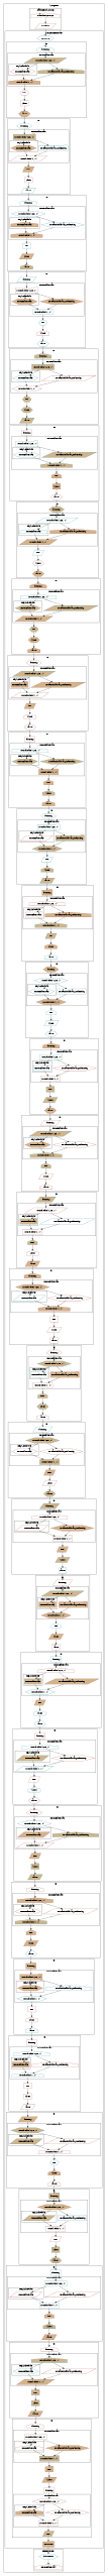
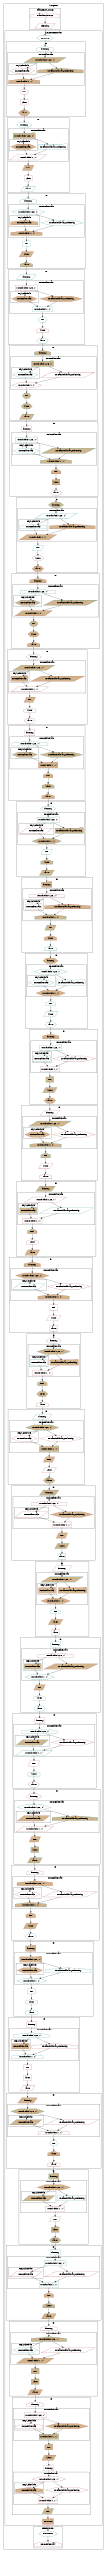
  digraph {
    node [color=brown fillcolor=white shape=parallelogram style=filled]
-   n1 [label=IntoBits]
+   n1 [label=Identity]
    n2 [label=RandomSource shape=house]
    n3 [label=AnonFilter_a3 shape=hexagon]
    n4 [color=teal fillcolor=tan label="roundrobin(128, 1)"]
    n5 [color=teal fillcolor=tan label=streamit_library_Identity shape=house]
    n6 [fillcolor=tan label="roundrobin(1, 1)" shape=house]
    n7 [color=teal label=dummy shape=house]
    n8 [fillcolor=tan label=rawL shape=hexagon]
    n9 [label=Xor shape=hexagon]
    n10 [label=Sbox shape=folder]
    n11 [fillcolor=tan label=AnonFilter_a3 shape=hexagon]
    n12 [color=teal fillcolor=tan label="roundrobin(128, 1)" shape=folder]
    n13 [color=teal label=streamit_library_Identity shape=folder]
    n14 [label="roundrobin(1, 1)"]
    n15 [color=teal label=dummy shape=hexagon]
    n16 [color=teal label=rawL]
    n17 [fillcolor=tan label=Xor]
    n18 [label=Sbox shape=folder]
    n19 [fillcolor=tan label=AnonFilter_a3 shape=house]
    n20 [color=teal label="roundrobin(128, 1)" shape=hexagon]
    n21 [color=teal label=streamit_library_Identity shape=hexagon]
    n22 [fillcolor=tan label="roundrobin(1, 1)" shape=house]
    n23 [color=teal label=dummy shape=house]
    n24 [color=teal fillcolor=tan label=rawL shape=house]
    n25 [color=teal label=Xor shape=folder]
    n26 [fillcolor=tan label=Sbox]
    n27 [fillcolor=tan label=AnonFilter_a3 shape=hexagon]
    n28 [label="roundrobin(128, 1)" shape=folder]
    n29 [fillcolor=tan label=streamit_library_Identity shape=hexagon]
    n30 [color=teal label="roundrobin(1, 1)" shape=folder]
    n31 [color=teal label=dummy]
    n32 [color=teal label=rawL shape=hexagon]
    n33 [color=teal label=Xor shape=hexagon]
    n34 [label=Sbox shape=house]
    n35 [color=teal label=AnonFilter_a3 shape=hexagon]
    n36 [color=teal fillcolor=tan label="roundrobin(128, 1)" shape=folder]
    n37 [label=streamit_library_Identity]
    n38 [label="roundrobin(1, 1)" shape=hexagon]
    n39 [color=teal fillcolor=tan label=dummy shape=house]
    n40 [color=teal fillcolor=tan label=rawL]
    n41 [color=teal fillcolor=tan label=Xor shape=hexagon]
    n42 [color=teal fillcolor=tan label=Sbox shape=hexagon]
    n43 [color=teal label=AnonFilter_a3 shape=hexagon]
    n44 [color=teal label="roundrobin(128, 1)" shape=folder]
    n45 [color=teal fillcolor=tan label=streamit_library_Identity]
    n46 [color=teal fillcolor=tan label="roundrobin(1, 1)" shape=house]
    n47 [label=dummy shape=folder]
    n48 [label=rawL shape=hexagon]
    n49 [fillcolor=tan label=Xor shape=house]
    n50 [fillcolor=tan label=Sbox shape=folder]
    n51 [color=teal label=AnonFilter_a3 shape=house]
    n52 [color=teal label="roundrobin(128, 1)"]
    n53 [fillcolor=tan label=streamit_library_Identity shape=house]
    n54 [fillcolor=tan label="roundrobin(1, 1)"]
    n55 [color=teal fillcolor=tan label=dummy shape=hexagon]
    n56 [fillcolor=tan label=rawL shape=hexagon]
    n57 [color=teal label=Xor]
    n58 [label=Sbox shape=hexagon]
    n59 [color=teal fillcolor=tan label=AnonFilter_a3 shape=hexagon]
    n60 [color=teal label="roundrobin(128, 1)" shape=house]
    n61 [color=teal fillcolor=tan label=streamit_library_Identity]
    n62 [fillcolor=tan label="roundrobin(1, 1)"]
    n63 [fillcolor=tan label=dummy shape=house]
    n64 [fillcolor=tan label=rawL shape=house]
    n65 [color=teal fillcolor=tan label=Xor shape=hexagon]
    n66 [fillcolor=tan label=Sbox shape=hexagon]
    n67 [fillcolor=tan label=AnonFilter_a3 shape=folder]
    n68 [color=teal fillcolor=tan label="roundrobin(128, 1)"]
    n69 [fillcolor=tan label=streamit_library_Identity]
    n70 [label="roundrobin(1, 1)"]
    n71 [label=dummy shape=hexagon]
    n72 [label=rawL shape=hexagon]
    n73 [fillcolor=tan label=Xor]
    n74 [label=Sbox shape=house]
    n75 [color=teal fillcolor=tan label=AnonFilter_a3 shape=hexagon]
    n76 [color=teal label="roundrobin(128, 1)" shape=house]
    n77 [color=teal fillcolor=tan label=streamit_library_Identity shape=hexagon]
    n78 [fillcolor=tan label="roundrobin(1, 1)" shape=folder]
    n79 [label=dummy shape=folder]
    n80 [fillcolor=tan label=rawL shape=house]
    n81 [fillcolor=tan label=Xor shape=house]
    n82 [color=teal fillcolor=tan label=Sbox shape=house]
    n83 [label=AnonFilter_a3]
    n84 [color=teal label="roundrobin(128, 1)" shape=folder]
    n85 [color=teal fillcolor=tan label=streamit_library_Identity shape=folder]
    n86 [color=teal fillcolor=tan label="roundrobin(1, 1)" shape=hexagon]
    n87 [color=teal label=dummy shape=hexagon]
    n88 [color=teal fillcolor=tan label=rawL]
    n89 [color=teal label=Xor]
    n90 [color=teal fillcolor=tan label=Sbox shape=house]
    n91 [label=AnonFilter_a3 shape=folder]
    n92 [label="roundrobin(128, 1)" shape=house]
    n93 [fillcolor=tan label=streamit_library_Identity shape=house]
    n94 [color=teal fillcolor=tan label="roundrobin(1, 1)" shape=house]
    n95 [fillcolor=tan label=dummy shape=folder]
    n96 [color=teal label=rawL shape=house]
    n97 [color=teal fillcolor=tan label=Xor]
    n98 [fillcolor=tan label=Sbox shape=house]
    n99 [color=teal label=AnonFilter_a3 shape=hexagon]
    n100 [color=teal label="roundrobin(128, 1)" shape=hexagon]
    n101 [color=teal label=streamit_library_Identity shape=folder]
    n102 [fillcolor=tan label="roundrobin(1, 1)" shape=hexagon]
    n103 [fillcolor=tan label=dummy shape=hexagon]
    n104 [color=teal label=rawL shape=hexagon]
    n105 [color=teal label=Xor shape=house]
    n106 [color=teal label=Sbox]
    n107 [color=teal label=AnonFilter_a3 shape=folder]
    n108 [color=teal label="roundrobin(128, 1)" shape=folder]
    n109 [label=streamit_library_Identity shape=hexagon]
    n110 [label="roundrobin(1, 1)" shape=folder]
    n111 [fillcolor=tan label=dummy shape=house]
    n112 [fillcolor=tan label=rawL shape=hexagon]
    n113 [color=teal fillcolor=tan label=Xor shape=folder]
    n114 [color=teal fillcolor=tan label=Sbox]
    n115 [fillcolor=tan label=AnonFilter_a3 shape=hexagon]
    n116 [color=teal fillcolor=tan label="roundrobin(128, 1)"]
    n117 [label=streamit_library_Identity shape=hexagon]
    n118 [color=teal fillcolor=tan label="roundrobin(1, 1)" shape=house]
    n119 [label=dummy]
    n120 [label=rawL shape=house]
    n121 [color=teal fillcolor=tan label=Xor shape=house]
    n122 [label=Sbox]
    n123 [color=teal fillcolor=tan label=AnonFilter_a3 shape=folder]
    n124 [label="roundrobin(128, 1)"]
    n125 [color=teal label=streamit_library_Identity]
    n126 [label="roundrobin(1, 1)" shape=folder]
    n127 [color=teal fillcolor=tan label=dummy]
    n128 [fillcolor=tan label=rawL]
    n129 [color=teal fillcolor=tan label=Xor shape=house]
    n130 [label=Sbox shape=house]
    n131 [color=teal label=AnonFilter_a3]
    n132 [fillcolor=tan label="roundrobin(128, 1)" shape=hexagon]
    n133 [label=streamit_library_Identity shape=hexagon]
    n134 [fillcolor=tan label="roundrobin(1, 1)" shape=house]
    n135 [fillcolor=tan label=dummy shape=house]
    n136 [label=rawL shape=folder]
    n137 [label=Xor shape=folder]
    n138 [label=Sbox]
    n139 [color=teal label=AnonFilter_a3 shape=folder]
    n140 [color=teal fillcolor=tan label="roundrobin(128, 1)" shape=hexagon]
    n141 [fillcolor=tan label=streamit_library_Identity shape=folder]
    n142 [label="roundrobin(1, 1)" shape=folder]
    n143 [label=dummy shape=hexagon]
    n144 [label=rawL shape=house]
    n145 [color=teal fillcolor=tan label=Xor shape=house]
    n146 [color=teal fillcolor=tan label=Sbox shape=hexagon]
    n147 [label=AnonFilter_a3 shape=hexagon]
    n148 [color=teal fillcolor=tan label="roundrobin(128, 1)" shape=hexagon]
    n149 [label=streamit_library_Identity shape=hexagon]
    n150 [color=teal fillcolor=tan label="roundrobin(1, 1)" shape=folder]
    n151 [color=teal label=dummy]
    n152 [color=teal fillcolor=tan label=rawL shape=hexagon]
    n153 [fillcolor=tan label=Xor]
    n154 [label=Sbox]
    n155 [label=AnonFilter_a3]
    n156 [label="roundrobin(128, 1)" shape=house]
    n157 [fillcolor=tan label=streamit_library_Identity shape=hexagon]
    n158 [label="roundrobin(1, 1)" shape=folder]
    n159 [color=teal fillcolor=tan label=dummy]
    n160 [color=teal label=rawL shape=folder]
    n161 [fillcolor=tan label=Xor]
    n162 [color=teal fillcolor=tan label=Sbox]
    n163 [fillcolor=tan label=AnonFilter_a3 shape=folder]
    n164 [color=teal fillcolor=tan label="roundrobin(128, 1)"]
    n165 [fillcolor=tan label=streamit_library_Identity shape=folder]
    n166 [fillcolor=tan label="roundrobin(1, 1)" shape=hexagon]
    n167 [label=dummy]
    n168 [label=rawL shape=folder]
    n169 [color=teal label=Xor shape=house]
    n170 [fillcolor=tan label=Sbox]
    n171 [color=teal fillcolor=tan label=AnonFilter_a3 shape=folder]
    n172 [label="roundrobin(128, 1)" shape=house]
    n173 [fillcolor=tan label=streamit_library_Identity]
    n174 [color=teal label="roundrobin(1, 1)" shape=hexagon]
    n175 [color=teal label=dummy shape=folder]
    n176 [color=teal label=rawL shape=hexagon]
    n177 [fillcolor=tan label=Xor]
    n178 [color=teal label=Sbox shape=house]
    n179 [color=teal fillcolor=tan label=AnonFilter_a3]
    n180 [color=teal label="roundrobin(128, 1)" shape=house]
    n181 [label=streamit_library_Identity shape=hexagon]
    n182 [color=teal label="roundrobin(1, 1)"]
    n183 [label=dummy shape=folder]
    n184 [label=rawL shape=hexagon]
    n185 [label=Xor]
    n186 [color=teal label=Sbox shape=house]
    n187 [fillcolor=tan label=AnonFilter_a3]
    n188 [color=teal label="roundrobin(128, 1)" shape=hexagon]
    n189 [color=teal fillcolor=tan label=streamit_library_Identity shape=house]
    n190 [label="roundrobin(1, 1)"]
    n191 [label=dummy shape=hexagon]
    n192 [color=teal fillcolor=tan label=rawL]
    n193 [fillcolor=tan label=Xor]
    n194 [color=teal fillcolor=tan label=Sbox shape=folder]
    n195 [label=AnonFilter_a3 shape=hexagon]
    n196 [fillcolor=tan label="roundrobin(128, 1)" shape=house]
    n197 [label=streamit_library_Identity]
    n198 [color=teal fillcolor=tan label="roundrobin(1, 1)" shape=house]
    n199 [label=dummy shape=house]
    n200 [color=teal label=rawL shape=hexagon]
    n201 [fillcolor=tan label=Xor shape=house]
    n202 [fillcolor=tan label=Sbox]
    n203 [fillcolor=tan label=AnonFilter_a3 shape=hexagon]
    n204 [fillcolor=tan label="roundrobin(128, 1)" shape=folder]
    n205 [color=teal label=streamit_library_Identity shape=house]
    n206 [color=teal label="roundrobin(1, 1)" shape=hexagon]
    n207 [fillcolor=tan label=dummy shape=folder]
    n208 [color=teal label=rawL shape=house]
    n209 [label=Xor shape=folder]
    n210 [label=Sbox shape=house]
    n211 [fillcolor=tan label=AnonFilter_a3 shape=folder]
    n212 [color=teal label="roundrobin(128, 1)" shape=house]
    n213 [label=streamit_library_Identity shape=house]
    n214 [color=teal label="roundrobin(1, 1)" shape=house]
    n215 [label=dummy shape=folder]
    n216 [label=rawL]
    n217 [label=Xor shape=folder]
    n218 [label=Sbox shape=folder]
    n219 [color=teal fillcolor=tan label=AnonFilter_a3]
    n220 [color=teal fillcolor=tan label="roundrobin(128, 1)" shape=hexagon]
    n221 [label=streamit_library_Identity]
    n222 [label="roundrobin(1, 1)" shape=house]
    n223 [fillcolor=tan label=dummy]
    n224 [label=rawL shape=house]
    n225 [color=teal label=Xor shape=hexagon]
    n226 [fillcolor=tan label=Sbox shape=house]
    n227 [color=teal fillcolor=tan label=AnonFilter_a3]
    n228 [fillcolor=tan label="roundrobin(128, 1)" shape=hexagon]
    n229 [color=teal label=streamit_library_Identity shape=folder]
    n230 [label="roundrobin(1, 1)" shape=folder]
    n231 [color=teal fillcolor=tan label=dummy shape=folder]
    n232 [color=teal fillcolor=tan label=rawL shape=hexagon]
    n233 [label=Xor]
    n234 [color=teal fillcolor=tan label=Sbox shape=folder]
    n235 [label=AnonFilter_a3]
    n236 [color=teal label="roundrobin(128, 1)" shape=folder]
    n237 [label=streamit_library_Identity]
    n238 [color=teal label="roundrobin(1, 1)" shape=folder]
    n239 [color=teal label=dummy shape=folder]
    n240 [fillcolor=tan label=rawL]
    n241 [fillcolor=tan label=Xor shape=house]
    n242 [color=teal fillcolor=tan label=Sbox shape=house]
    n243 [color=teal label=AnonFilter_a3 shape=hexagon]
    n244 [color=teal fillcolor=tan label="roundrobin(128, 1)" shape=house]
    n245 [label=streamit_library_Identity]
    n246 [fillcolor=tan label="roundrobin(1, 1)"]
    n247 [label=dummy shape=house]
    n248 [fillcolor=tan label=rawL]
    n249 [color=teal fillcolor=tan label=Xor shape=folder]
    n250 [color=teal fillcolor=tan label=Sbox shape=folder]
    n251 [label=AnonFilter_a3 shape=house]
    n252 [label="roundrobin(128, 1)" shape=folder]
    n253 [fillcolor=tan label=streamit_library_Identity shape=hexagon]
    n254 [color=teal fillcolor=tan label="roundrobin(1, 1)" shape=folder]
    n255 [fillcolor=tan label=AnonFilter_a3 shape=house]
    n256 [label="roundrobin(128, 1)" shape=hexagon]
    n257 [label=streamit_library_Identity shape=hexagon]
    n258 [label="roundrobin(1, 1)" shape=folder]
    n259 [label=dummy shape=house]
    n260 [color=teal fillcolor=tan label=Xor]
    n261 [fillcolor=tan label=Xor shape=folder]
    n262 [fillcolor=tan label=Sbox]
    n263 [label=dummy shape=folder]
    n264 [color=teal label=Permute shape=hexagon]
    n265 [fillcolor=tan label=Permute shape=folder]
    n266 [color=teal label=BitstoInts shape=hexagon]
    n267 [label=AnonFilter_a4 shape=house]
    subgraph cluster_1 {
      label=Serpent
      subgraph cluster_2 {
        label=PlainTextSource
        n1
        n2
      }
      subgraph cluster_3 {
        label=SerpentEncoder
        n264
        n265
        subgraph cluster_4 {
          label=R
          n7
          n8
          n9
          n10
          subgraph cluster_5 {
            label=AnonFilter_a0
            n4
            n5
            n6
            subgraph cluster_6 {
              label=KeySchedule
              n3
            }
          }
        }
        subgraph cluster_7 {
          label=R
          n15
          n16
          n17
          n18
          subgraph cluster_8 {
            label=AnonFilter_a0
            n12
            n13
            n14
            subgraph cluster_9 {
              label=KeySchedule
              n11
            }
          }
        }
        subgraph cluster_10 {
          label=R
          n23
          n24
          n25
          n26
          subgraph cluster_11 {
            label=AnonFilter_a0
            n20
            n21
            n22
            subgraph cluster_12 {
              label=KeySchedule
              n19
            }
          }
        }
        subgraph cluster_13 {
          label=R
          n31
          n32
          n33
          n34
          subgraph cluster_14 {
            label=AnonFilter_a0
            n28
            n29
            n30
            subgraph cluster_15 {
              label=KeySchedule
              n27
            }
          }
        }
        subgraph cluster_16 {
          label=R
          n39
          n40
          n41
          n42
          subgraph cluster_17 {
            label=AnonFilter_a0
            n36
            n37
            n38
            subgraph cluster_18 {
              label=KeySchedule
              n35
            }
          }
        }
        subgraph cluster_19 {
          label=R
          n47
          n48
          n49
          n50
          subgraph cluster_20 {
            label=AnonFilter_a0
            n44
            n45
            n46
            subgraph cluster_21 {
              label=KeySchedule
              n43
            }
          }
        }
        subgraph cluster_22 {
          label=R
          n55
          n56
          n57
          n58
          subgraph cluster_23 {
            label=AnonFilter_a0
            n52
            n53
            n54
            subgraph cluster_24 {
              label=KeySchedule
              n51
            }
          }
        }
        subgraph cluster_25 {
          label=R
          n63
          n64
          n65
          n66
          subgraph cluster_26 {
            label=AnonFilter_a0
            n60
            n61
            n62
            subgraph cluster_27 {
              label=KeySchedule
              n59
            }
          }
        }
        subgraph cluster_28 {
          label=R
          n71
          n72
          n73
          n74
          subgraph cluster_29 {
            label=AnonFilter_a0
            n68
            n69
            n70
            subgraph cluster_30 {
              label=KeySchedule
              n67
            }
          }
        }
        subgraph cluster_31 {
          label=R
          n79
          n80
          n81
          n82
          subgraph cluster_32 {
            label=AnonFilter_a0
            n76
            n77
            n78
            subgraph cluster_33 {
              label=KeySchedule
              n75
            }
          }
        }
        subgraph cluster_34 {
          label=R
          n87
          n88
          n89
          n90
          subgraph cluster_35 {
            label=AnonFilter_a0
            n84
            n85
            n86
            subgraph cluster_36 {
              label=KeySchedule
              n83
            }
          }
        }
        subgraph cluster_37 {
          label=R
          n95
          n96
          n97
          n98
          subgraph cluster_38 {
            label=AnonFilter_a0
            n92
            n93
            n94
            subgraph cluster_39 {
              label=KeySchedule
              n91
            }
          }
        }
        subgraph cluster_40 {
          label=R
          n103
          n104
          n105
          n106
          subgraph cluster_41 {
            label=AnonFilter_a0
            n100
            n101
            n102
            subgraph cluster_42 {
              label=KeySchedule
              n99
            }
          }
        }
        subgraph cluster_43 {
          label=R
          n111
          n112
          n113
          n114
          subgraph cluster_44 {
            label=AnonFilter_a0
            n108
            n109
            n110
            subgraph cluster_45 {
              label=KeySchedule
              n107
            }
          }
        }
        subgraph cluster_46 {
          label=R
          n119
          n120
          n121
          n122
          subgraph cluster_47 {
            label=AnonFilter_a0
            n116
            n117
            n118
            subgraph cluster_48 {
              label=KeySchedule
              n115
            }
          }
        }
        subgraph cluster_49 {
          label=R
          n127
          n128
          n129
          n130
          subgraph cluster_50 {
            label=AnonFilter_a0
            n124
            n125
            n126
            subgraph cluster_51 {
              label=KeySchedule
              n123
            }
          }
        }
        subgraph cluster_52 {
          label=R
          n135
          n136
          n137
          n138
          subgraph cluster_53 {
            label=AnonFilter_a0
            n132
            n133
            n134
            subgraph cluster_54 {
              label=KeySchedule
              n131
            }
          }
        }
        subgraph cluster_55 {
          label=R
          n143
          n144
          n145
          n146
          subgraph cluster_56 {
            label=AnonFilter_a0
            n140
            n141
            n142
            subgraph cluster_57 {
              label=KeySchedule
              n139
            }
          }
        }
        subgraph cluster_58 {
          label=R
          n151
          n152
          n153
          n154
          subgraph cluster_59 {
            label=AnonFilter_a0
            n148
            n149
            n150
            subgraph cluster_60 {
              label=KeySchedule
              n147
            }
          }
        }
        subgraph cluster_61 {
          label=R
          n159
          n160
          n161
          n162
          subgraph cluster_62 {
            label=AnonFilter_a0
            n156
            n157
            n158
            subgraph cluster_63 {
              label=KeySchedule
              n155
            }
          }
        }
        subgraph cluster_64 {
          label=R
          n167
          n168
          n169
          n170
          subgraph cluster_65 {
            label=AnonFilter_a0
            n164
            n165
            n166
            subgraph cluster_66 {
              label=KeySchedule
              n163
            }
          }
        }
        subgraph cluster_67 {
          label=R
          n175
          n176
          n177
          n178
          subgraph cluster_68 {
            label=AnonFilter_a0
            n172
            n173
            n174
            subgraph cluster_69 {
              label=KeySchedule
              n171
            }
          }
        }
        subgraph cluster_70 {
          label=R
          n183
          n184
          n185
          n186
          subgraph cluster_71 {
            label=AnonFilter_a0
            n180
            n181
            n182
            subgraph cluster_72 {
              label=KeySchedule
              n179
            }
          }
        }
        subgraph cluster_73 {
          label=R
          n191
          n192
          n193
          n194
          subgraph cluster_74 {
            label=AnonFilter_a0
            n188
            n189
            n190
            subgraph cluster_75 {
              label=KeySchedule
              n187
            }
          }
        }
        subgraph cluster_76 {
          label=R
          n199
          n200
          n201
          n202
          subgraph cluster_77 {
            label=AnonFilter_a0
            n196
            n197
            n198
            subgraph cluster_78 {
              label=KeySchedule
              n195
            }
          }
        }
        subgraph cluster_79 {
          label=R
          n207
          n208
          n209
          n210
          subgraph cluster_80 {
            label=AnonFilter_a0
            n204
            n205
            n206
            subgraph cluster_81 {
              label=KeySchedule
              n203
            }
          }
        }
        subgraph cluster_82 {
          label=R
          n215
          n216
          n217
          n218
          subgraph cluster_83 {
            label=AnonFilter_a0
            n212
            n213
            n214
            subgraph cluster_84 {
              label=KeySchedule
              n211
            }
          }
        }
        subgraph cluster_85 {
          label=R
          n223
          n224
          n225
          n226
          subgraph cluster_86 {
            label=AnonFilter_a0
            n220
            n221
            n222
            subgraph cluster_87 {
              label=KeySchedule
              n219
            }
          }
        }
        subgraph cluster_88 {
          label=R
          n231
          n232
          n233
          n234
          subgraph cluster_89 {
            label=AnonFilter_a0
            n228
            n229
            n230
            subgraph cluster_90 {
              label=KeySchedule
              n227
            }
          }
        }
        subgraph cluster_91 {
          label=R
          n239
          n240
          n241
          n242
          subgraph cluster_92 {
            label=AnonFilter_a0
            n236
            n237
            n238
            subgraph cluster_93 {
              label=KeySchedule
              n235
            }
          }
        }
        subgraph cluster_94 {
          label=R
          n247
          n248
          n249
          n250
          subgraph cluster_95 {
            label=AnonFilter_a0
            n244
            n245
            n246
            subgraph cluster_96 {
              label=KeySchedule
              n243
            }
          }
        }
        subgraph cluster_97 {
          label=R
          n259
          n260
          n261
          n262
          n263
          subgraph cluster_98 {
            label=AnonFilter_a0
            n252
            n253
            n254
            subgraph cluster_99 {
              label=KeySchedule
              n251
            }
          }
          subgraph cluster_100 {
            label=AnonFilter_a1
            n256
            n257
            n258
            subgraph cluster_101 {
              label=KeySchedule
              n255
            }
          }
        }
      }
      subgraph cluster_102 {
        label=HexPrinter
        n266
        n267
      }
    }
    n1 -> n264
    n2 -> n1
    n3 -> n6
    n4 -> n3
    n4 -> n5
    n5 -> n6
    n6 -> n9
    n7 -> n4
    n8 -> n15
    n9 -> n10
    n10 -> n8
    n11 -> n14
    n12 -> n11
    n12 -> n13
    n13 -> n14
    n14 -> n17
    n15 -> n12
    n16 -> n23
    n17 -> n18
    n18 -> n16
    n19 -> n22
    n20 -> n19
    n20 -> n21
    n21 -> n22
    n22 -> n25
    n23 -> n20
    n24 -> n31
    n25 -> n26
    n26 -> n24
    n27 -> n30
    n28 -> n27
    n28 -> n29
    n29 -> n30
    n30 -> n33
    n31 -> n28
    n32 -> n39
    n33 -> n34
    n34 -> n32
    n35 -> n38
    n36 -> n35
    n36 -> n37
    n37 -> n38
    n38 -> n41
    n39 -> n36
    n40 -> n47
    n41 -> n42
    n42 -> n40
    n43 -> n46
    n44 -> n43
    n44 -> n45
    n45 -> n46
    n46 -> n49
    n47 -> n44
    n48 -> n55
    n49 -> n50
    n50 -> n48
    n51 -> n54
    n52 -> n51
    n52 -> n53
    n53 -> n54
    n54 -> n57
    n55 -> n52
    n56 -> n63
    n57 -> n58
    n58 -> n56
    n59 -> n62
    n60 -> n59
    n60 -> n61
    n61 -> n62
    n62 -> n65
    n63 -> n60
    n64 -> n71
    n65 -> n66
    n66 -> n64
    n67 -> n70
    n68 -> n67
    n68 -> n69
    n69 -> n70
    n70 -> n73
    n71 -> n68
    n72 -> n79
    n73 -> n74
    n74 -> n72
    n75 -> n78
    n76 -> n75
    n76 -> n77
    n77 -> n78
    n78 -> n81
    n79 -> n76
    n80 -> n87
    n81 -> n82
    n82 -> n80
    n83 -> n86
    n84 -> n83
    n84 -> n85
    n85 -> n86
    n86 -> n89
    n87 -> n84
    n88 -> n95
    n89 -> n90
    n90 -> n88
    n91 -> n94
    n92 -> n91
    n92 -> n93
    n93 -> n94
    n94 -> n97
    n95 -> n92
    n96 -> n103
    n97 -> n98
    n98 -> n96
    n99 -> n102
    n100 -> n99
    n100 -> n101
    n101 -> n102
    n102 -> n105
    n103 -> n100
    n104 -> n111
    n105 -> n106
    n106 -> n104
    n107 -> n110
    n108 -> n107
    n108 -> n109
    n109 -> n110
    n110 -> n113
    n111 -> n108
    n112 -> n119
    n113 -> n114
    n114 -> n112
    n115 -> n118
    n116 -> n115
    n116 -> n117
    n117 -> n118
    n118 -> n121
    n119 -> n116
    n120 -> n127
    n121 -> n122
    n122 -> n120
    n123 -> n126
    n124 -> n123
    n124 -> n125
    n125 -> n126
    n126 -> n129
    n127 -> n124
    n128 -> n135
    n129 -> n130
    n130 -> n128
    n131 -> n134
    n132 -> n131
    n132 -> n133
    n133 -> n134
    n134 -> n137
    n135 -> n132
    n136 -> n143
    n137 -> n138
    n138 -> n136
    n139 -> n142
    n140 -> n139
    n140 -> n141
    n141 -> n142
    n142 -> n145
    n143 -> n140
    n144 -> n151
    n145 -> n146
    n146 -> n144
    n147 -> n150
    n148 -> n147
    n148 -> n149
    n149 -> n150
    n150 -> n153
    n151 -> n148
    n152 -> n159
    n153 -> n154
    n154 -> n152
    n155 -> n158
    n156 -> n155
    n156 -> n157
    n157 -> n158
    n158 -> n161
    n159 -> n156
    n160 -> n167
    n161 -> n162
    n162 -> n160
    n163 -> n166
    n164 -> n163
    n164 -> n165
    n165 -> n166
    n166 -> n169
    n167 -> n164
    n168 -> n175
    n169 -> n170
    n170 -> n168
    n171 -> n174
    n172 -> n171
    n172 -> n173
    n173 -> n174
    n174 -> n177
    n175 -> n172
    n176 -> n183
    n177 -> n178
    n178 -> n176
    n179 -> n182
    n180 -> n179
    n180 -> n181
    n181 -> n182
    n182 -> n185
    n183 -> n180
    n184 -> n191
    n185 -> n186
    n186 -> n184
    n187 -> n190
    n188 -> n187
    n188 -> n189
    n189 -> n190
    n190 -> n193
    n191 -> n188
    n192 -> n199
    n193 -> n194
    n194 -> n192
    n195 -> n198
    n196 -> n195
    n196 -> n197
    n197 -> n198
    n198 -> n201
    n199 -> n196
    n200 -> n207
    n201 -> n202
    n202 -> n200
    n203 -> n206
    n204 -> n203
    n204 -> n205
    n205 -> n206
    n206 -> n209
    n207 -> n204
    n208 -> n215
    n209 -> n210
    n210 -> n208
    n211 -> n214
    n212 -> n211
    n212 -> n213
    n213 -> n214
    n214 -> n217
    n215 -> n212
    n216 -> n223
    n217 -> n218
    n218 -> n216
    n219 -> n222
    n220 -> n219
    n220 -> n221
    n221 -> n222
    n222 -> n225
    n223 -> n220
    n224 -> n231
    n225 -> n226
    n226 -> n224
    n227 -> n230
    n228 -> n227
    n228 -> n229
    n229 -> n230
    n230 -> n233
    n231 -> n228
    n232 -> n239
    n233 -> n234
    n234 -> n232
    n235 -> n238
    n236 -> n235
    n236 -> n237
    n237 -> n238
    n238 -> n241
    n239 -> n236
    n240 -> n247
    n241 -> n242
    n242 -> n240
    n243 -> n246
    n244 -> n243
    n244 -> n245
    n245 -> n246
    n246 -> n249
    n247 -> n244
    n248 -> n259
    n249 -> n250
    n250 -> n248
    n251 -> n254
    n252 -> n251
    n252 -> n253
    n253 -> n254
    n254 -> n261
    n255 -> n258
    n256 -> n255
    n256 -> n257
    n257 -> n258
    n258 -> n260
    n259 -> n252
    n260 -> n265
    n261 -> n262
    n262 -> n263
    n263 -> n256
    n264 -> n7
    n265 -> n266
    n266 -> n267
  }
